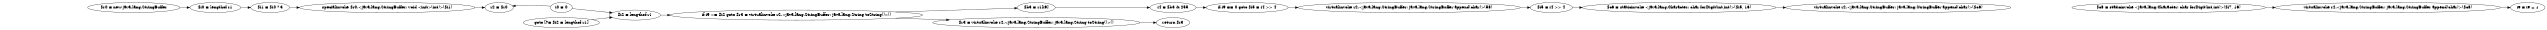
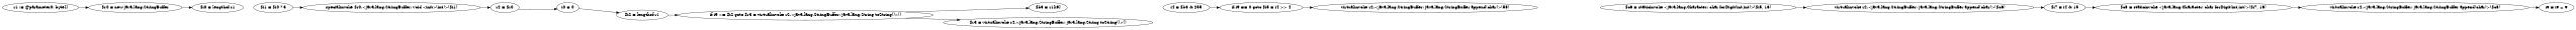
  digraph {
    rankdir=LR
+   "r1 := @parameter0: byte[]"
    "$r0 = new java.lang.StringBuffer"
    "$i0 = lengthof r1"
    "$i1 = $i0 * 3"
    "specialinvoke $r0.<java.lang.StringBuffer: void <init>(int)>($i1)"
    "r2 = $r0"
    n7 [label="i0 = 0"]
    "$i2 = lengthof r1"
    "if i9 >= $i2 goto $r3 = virtualinvoke r2.<java.lang.StringBuffer: java.lang.String toString()>()"
    "$b3 = r1[i9]"
    "$r3 = virtualinvoke r2.<java.lang.StringBuffer: java.lang.String toString()>()"
    "i4 = $b3 & 255"
-   "return $r3"
    "if i9 == 0 goto $i5 = i4 >> 4"
    "virtualinvoke r2.<java.lang.StringBuffer: java.lang.StringBuffer append(char)>(58)"
-   "$i5 = i4 >> 4"
    "$c6 = staticinvoke <java.lang.Character: char forDigit(int,int)>($i5, 16)"
    "virtualinvoke r2.<java.lang.StringBuffer: java.lang.StringBuffer append(char)>($c6)"
+   "$i7 = i4 & 15"
    "$c8 = staticinvoke <java.lang.Character: char forDigit(int,int)>($i7, 16)"
    "virtualinvoke r2.<java.lang.StringBuffer: java.lang.StringBuffer append(char)>($c8)"
-   "i9 = i9 + 1"
-   "goto [?= $i2 = lengthof r1]"
+   "i9 = i9 + 1" [label="i9 = i9 + 9"]
+   "r1 := @parameter0: byte[]" -> "$r0 = new java.lang.StringBuffer"
    "$r0 = new java.lang.StringBuffer" -> "$i0 = lengthof r1"
-   "$i0 = lengthof r1" -> "$i1 = $i0 * 3"
    "$i1 = $i0 * 3" -> "specialinvoke $r0.<java.lang.StringBuffer: void <init>(int)>($i1)"
    "specialinvoke $r0.<java.lang.StringBuffer: void <init>(int)>($i1)" -> "r2 = $r0"
-   n7 -> "r2 = $r0"
+   "r2 = $r0" -> n7
    n7 -> "$i2 = lengthof r1"
    "$i2 = lengthof r1" -> "if i9 >= $i2 goto $r3 = virtualinvoke r2.<java.lang.StringBuffer: java.lang.String toString()>()"
    "if i9 >= $i2 goto $r3 = virtualinvoke r2.<java.lang.StringBuffer: java.lang.String toString()>()" -> "$b3 = r1[i9]"
    "if i9 >= $i2 goto $r3 = virtualinvoke r2.<java.lang.StringBuffer: java.lang.String toString()>()" -> "$r3 = virtualinvoke r2.<java.lang.StringBuffer: java.lang.String toString()>()"
-   "$b3 = r1[i9]" -> "i4 = $b3 & 255"
-   "$r3 = virtualinvoke r2.<java.lang.StringBuffer: java.lang.String toString()>()" -> "return $r3"
    "i4 = $b3 & 255" -> "if i9 == 0 goto $i5 = i4 >> 4"
    "if i9 == 0 goto $i5 = i4 >> 4" -> "virtualinvoke r2.<java.lang.StringBuffer: java.lang.StringBuffer append(char)>(58)"
-   "virtualinvoke r2.<java.lang.StringBuffer: java.lang.StringBuffer append(char)>(58)" -> "$i5 = i4 >> 4"
-   "$i5 = i4 >> 4" -> "$c6 = staticinvoke <java.lang.Character: char forDigit(int,int)>($i5, 16)"
    "$c6 = staticinvoke <java.lang.Character: char forDigit(int,int)>($i5, 16)" -> "virtualinvoke r2.<java.lang.StringBuffer: java.lang.StringBuffer append(char)>($c6)"
+   "virtualinvoke r2.<java.lang.StringBuffer: java.lang.StringBuffer append(char)>($c6)" -> "$i7 = i4 & 15"
+   "$i7 = i4 & 15" -> "$c8 = staticinvoke <java.lang.Character: char forDigit(int,int)>($i7, 16)"
    "$c8 = staticinvoke <java.lang.Character: char forDigit(int,int)>($i7, 16)" -> "virtualinvoke r2.<java.lang.StringBuffer: java.lang.StringBuffer append(char)>($c8)"
    "virtualinvoke r2.<java.lang.StringBuffer: java.lang.StringBuffer append(char)>($c8)" -> "i9 = i9 + 1"
-   "goto [?= $i2 = lengthof r1]" -> "$i2 = lengthof r1"
  }
